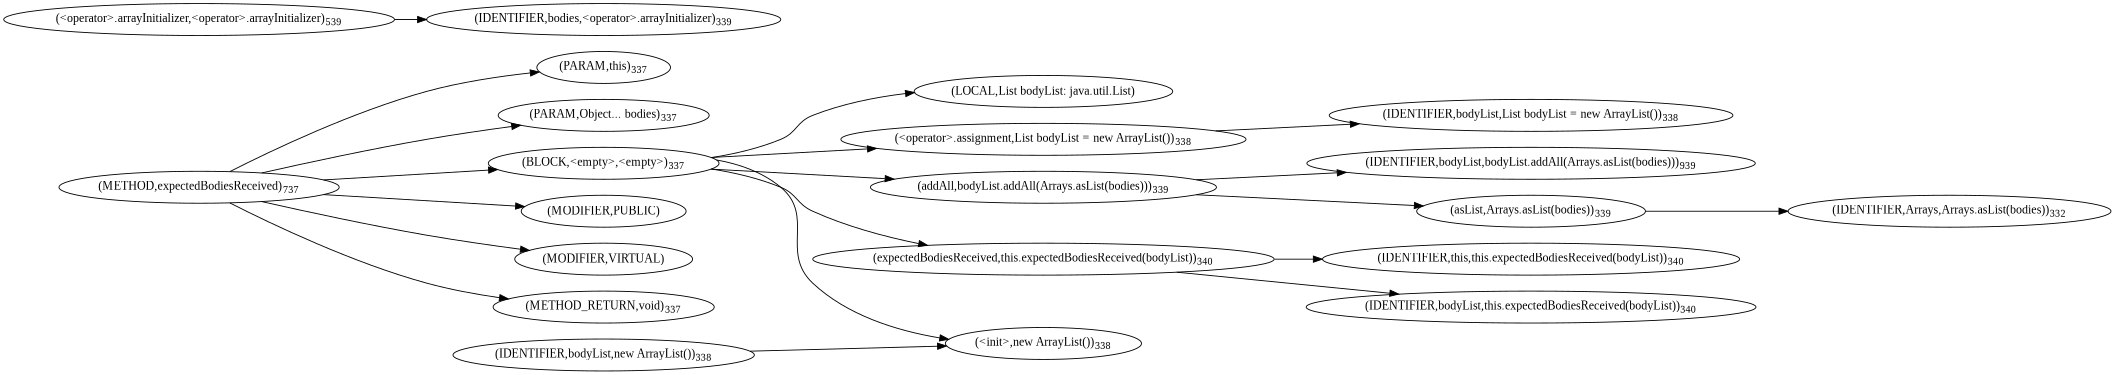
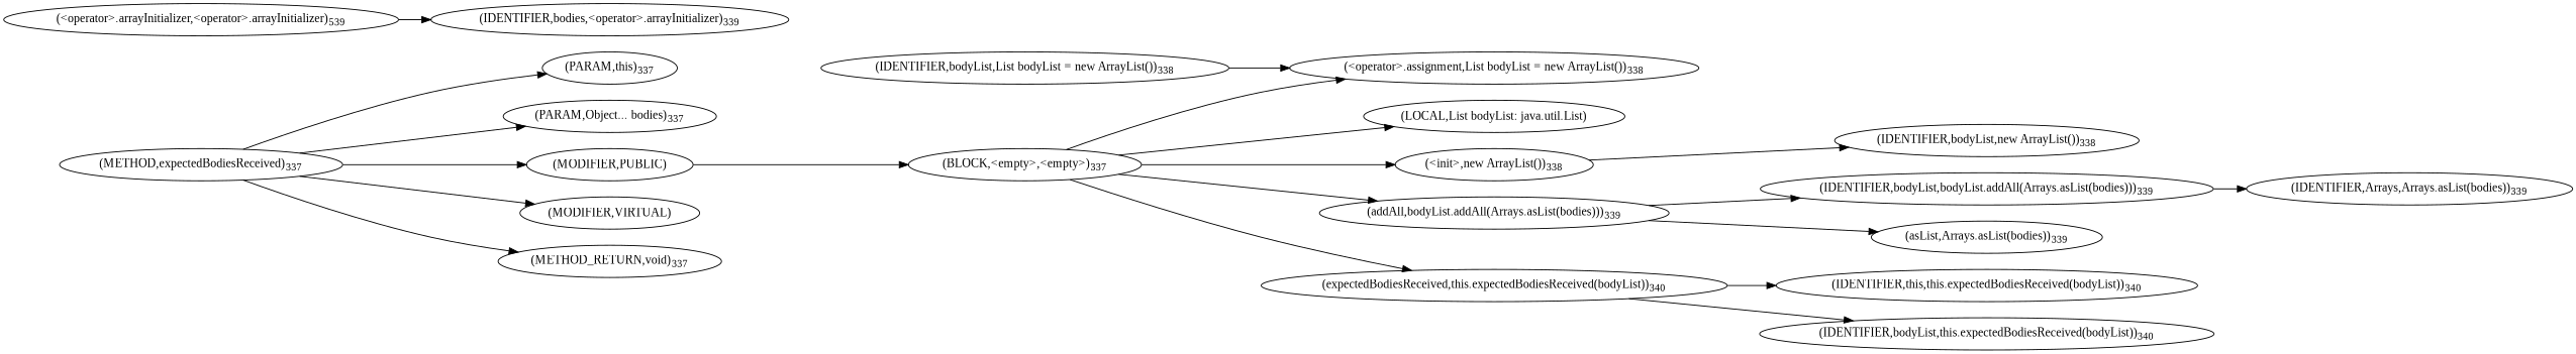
  digraph {
    fontname="Liberation Serif"
    rankdir=LR
    node [fontname="Liberation Serif"]
    edge [fontname="Liberation Serif"]
-   n1 [label=<(METHOD,expectedBodiesReceived)<SUB>737</SUB>>]
+   n1 [label=<(METHOD,expectedBodiesReceived)<SUB>337</SUB>>]
    n2 [label=<(PARAM,this)<SUB>337</SUB>>]
    n3 [label=<(PARAM,Object... bodies)<SUB>337</SUB>>]
    n4 [label=<(BLOCK,&lt;empty&gt;,&lt;empty&gt;)<SUB>337</SUB>>]
    n5 [label=<(MODIFIER,PUBLIC)>]
    n6 [label=<(MODIFIER,VIRTUAL)>]
    n7 [label=<(METHOD_RETURN,void)<SUB>337</SUB>>]
    n8 [label=<(LOCAL,List bodyList: java.util.List)>]
    n9 [label=<(&lt;operator&gt;.assignment,List bodyList = new ArrayList())<SUB>338</SUB>>]
    n10 [label=<(&lt;init&gt;,new ArrayList())<SUB>338</SUB>>]
    n11 [label=<(addAll,bodyList.addAll(Arrays.asList(bodies)))<SUB>339</SUB>>]
    n12 [label=<(expectedBodiesReceived,this.expectedBodiesReceived(bodyList))<SUB>340</SUB>>]
    n13 [label=<(IDENTIFIER,bodyList,List bodyList = new ArrayList())<SUB>338</SUB>>]
    n14 [label=<(IDENTIFIER,bodyList,new ArrayList())<SUB>338</SUB>>]
-   n15 [label=<(IDENTIFIER,bodyList,bodyList.addAll(Arrays.asList(bodies)))<SUB>939</SUB>>]
+   n15 [label=<(IDENTIFIER,bodyList,bodyList.addAll(Arrays.asList(bodies)))<SUB>339</SUB>>]
    n16 [label=<(asList,Arrays.asList(bodies))<SUB>339</SUB>>]
    n17 [label=<(IDENTIFIER,this,this.expectedBodiesReceived(bodyList))<SUB>340</SUB>>]
    n18 [label=<(IDENTIFIER,bodyList,this.expectedBodiesReceived(bodyList))<SUB>340</SUB>>]
-   n19 [label=<(IDENTIFIER,Arrays,Arrays.asList(bodies))<SUB>332</SUB>>]
+   n19 [label=<(IDENTIFIER,Arrays,Arrays.asList(bodies))<SUB>339</SUB>>]
    n20 [label=<(&lt;operator&gt;.arrayInitializer,&lt;operator&gt;.arrayInitializer)<SUB>539</SUB>>]
    n21 [label=<(IDENTIFIER,bodies,&lt;operator&gt;.arrayInitializer)<SUB>339</SUB>>]
    n1 -> n2
    n1 -> n3
-   n1 -> n4
+   n5 -> n4
    n1 -> n5
    n1 -> n6
    n1 -> n7
    n4 -> n8
    n4 -> n9
    n4 -> n10
    n4 -> n11
    n4 -> n12
-   n9 -> n13
-   n14 -> n10
+   n13 -> n9
+   n10 -> n14
    n11 -> n15
    n11 -> n16
    n12 -> n17
    n12 -> n18
-   n16 -> n19
+   n15 -> n19
    n20 -> n21
  }
